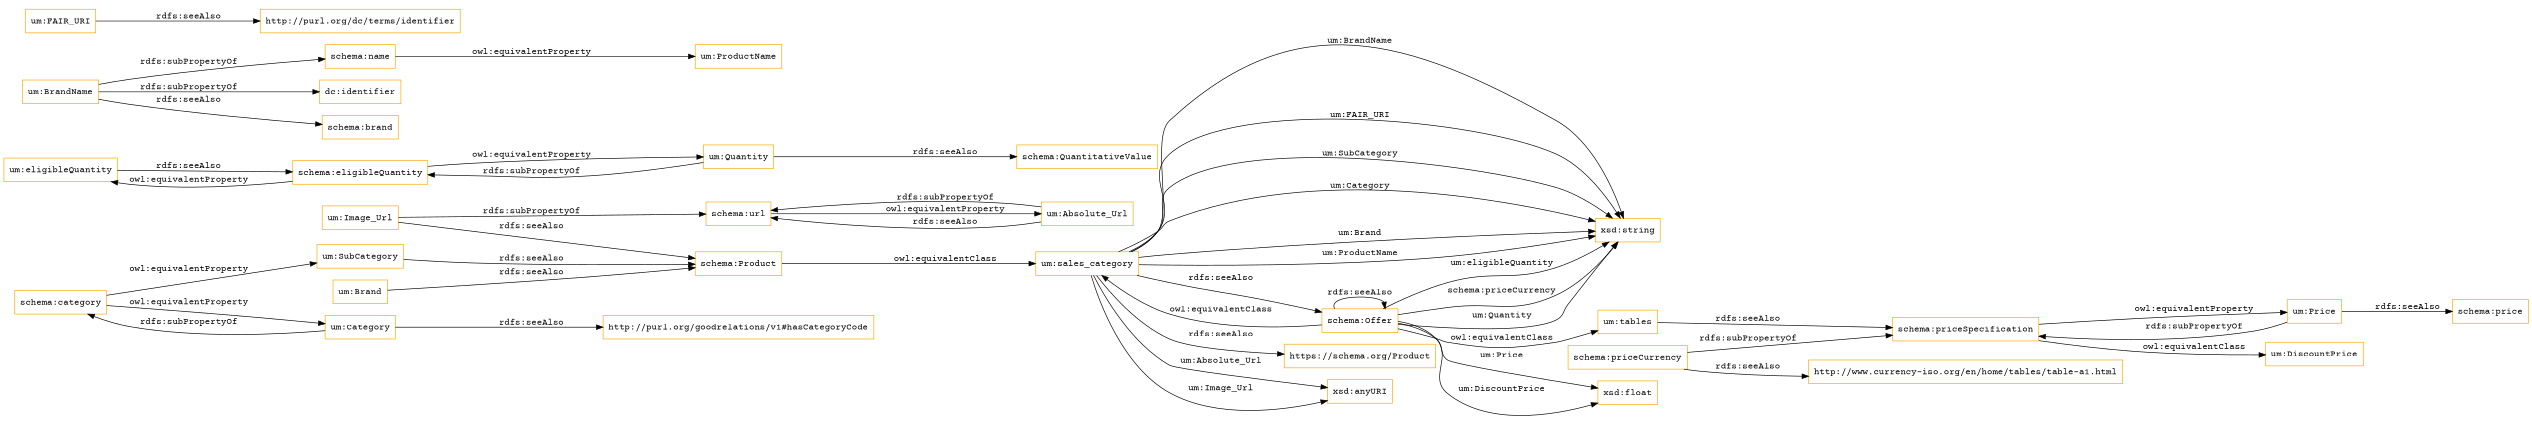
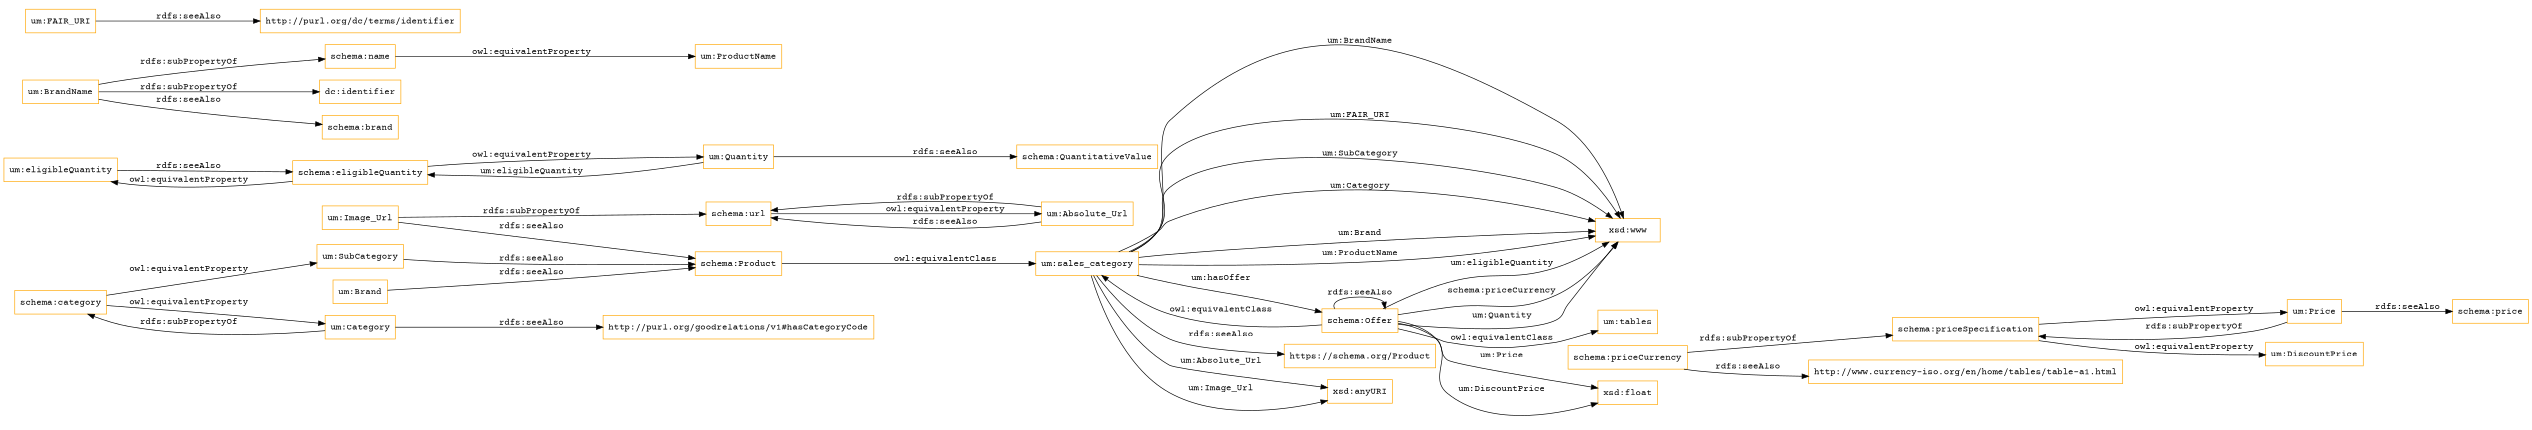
  digraph {
    fontname="Courier Prime"
    rankdir=LR
    node [color=orange fontname="Courier Prime" shape=rectangle]
    edge [fontname="Courier Prime"]
    n1 [label="um:sales_category"]
    "schema:Offer"
    "https://schema.org/Product"
-   "xsd:string"
+   "xsd:string" [label="xsd:www"]
    "xsd:anyURI"
    n6 [label="um:tables"]
    "xsd:float"
    "schema:priceSpecification"
    "um:Price"
    "um:DiscountPrice"
    "schema:Product"
    "um:eligibleQuantity"
    "schema:eligibleQuantity"
    "um:Quantity"
    "schema:QuantitativeValue"
    "schema:price"
    "schema:name"
    "um:ProductName"
    "um:Image_Url"
    "schema:url"
    "um:Absolute_Url"
    "um:FAIR_URI"
    "http://purl.org/dc/terms/identifier"
    "um:Category"
    "http://purl.org/goodrelations/v1#hasCategoryCode"
    "schema:category"
    "um:SubCategory"
    "schema:priceCurrency"
    "http://www.currency-iso.org/en/home/tables/table-a1.html"
    "um:BrandName"
    "dc:identifier"
    "schema:brand"
    "um:Brand"
-   n1 -> "schema:Offer" [label="rdfs:seeAlso"]
+   n1 -> "schema:Offer" [label="um:hasOffer"]
    n1 -> "https://schema.org/Product" [label="rdfs:seeAlso"]
    n1 -> "xsd:string" [label="um:BrandName"]
    n1 -> "xsd:string" [label="um:FAIR_URI"]
    n1 -> "xsd:string" [label="um:SubCategory"]
    n1 -> "xsd:string" [label="um:Category"]
    n1 -> "xsd:string" [label="um:Brand"]
    n1 -> "xsd:string" [label="um:ProductName"]
    n1 -> "xsd:anyURI" [label="um:Absolute_Url"]
    n1 -> "xsd:anyURI" [label="um:Image_Url"]
    "schema:Offer" -> n1 [label="owl:equivalentClass"]
    "schema:Offer" -> "schema:Offer" [label="rdfs:seeAlso"]
    "schema:Offer" -> "xsd:string" [label="um:eligibleQuantity"]
    "schema:Offer" -> "xsd:string" [label="schema:priceCurrency"]
    "schema:Offer" -> "xsd:string" [label="um:Quantity"]
    "schema:Offer" -> n6 [label="owl:equivalentClass"]
    "schema:Offer" -> "xsd:float" [label="um:Price"]
    "schema:Offer" -> "xsd:float" [label="um:DiscountPrice"]
-   n6 -> "schema:priceSpecification" [label="rdfs:seeAlso"]
    "schema:priceSpecification" -> "um:Price" [label="owl:equivalentProperty"]
-   "schema:priceSpecification" -> "um:DiscountPrice" [label="owl:equivalentClass"]
+   "schema:priceSpecification" -> "um:DiscountPrice" [label="owl:equivalentProperty"]
    "um:Price" -> "schema:priceSpecification" [label="rdfs:subPropertyOf"]
    "um:Price" -> "schema:price" [label="rdfs:seeAlso"]
    "schema:Product" -> n1 [label="owl:equivalentClass"]
    "um:eligibleQuantity" -> "schema:eligibleQuantity" [label="rdfs:seeAlso"]
    "schema:eligibleQuantity" -> "um:eligibleQuantity" [label="owl:equivalentProperty"]
    "schema:eligibleQuantity" -> "um:Quantity" [label="owl:equivalentProperty"]
-   "um:Quantity" -> "schema:eligibleQuantity" [label="rdfs:subPropertyOf"]
+   "um:Quantity" -> "schema:eligibleQuantity" [label="um:eligibleQuantity"]
    "um:Quantity" -> "schema:QuantitativeValue" [label="rdfs:seeAlso"]
    "schema:name" -> "um:ProductName" [label="owl:equivalentProperty"]
    "um:Image_Url" -> "schema:Product" [label="rdfs:seeAlso"]
    "um:Image_Url" -> "schema:url" [label="rdfs:subPropertyOf"]
    "schema:url" -> "um:Absolute_Url" [label="owl:equivalentProperty"]
    "um:Absolute_Url" -> "schema:url" [label="rdfs:seeAlso"]
    "um:Absolute_Url" -> "schema:url" [label="rdfs:subPropertyOf"]
    "um:FAIR_URI" -> "http://purl.org/dc/terms/identifier" [label="rdfs:seeAlso"]
    "um:Category" -> "http://purl.org/goodrelations/v1#hasCategoryCode" [label="rdfs:seeAlso"]
    "um:Category" -> "schema:category" [label="rdfs:subPropertyOf"]
    "schema:category" -> "um:Category" [label="owl:equivalentProperty"]
    "schema:category" -> "um:SubCategory" [label="owl:equivalentProperty"]
    "um:SubCategory" -> "schema:Product" [label="rdfs:seeAlso"]
    "schema:priceCurrency" -> "schema:priceSpecification" [label="rdfs:subPropertyOf"]
    "schema:priceCurrency" -> "http://www.currency-iso.org/en/home/tables/table-a1.html" [label="rdfs:seeAlso"]
    "um:BrandName" -> "schema:name" [label="rdfs:subPropertyOf"]
    "um:BrandName" -> "dc:identifier" [label="rdfs:subPropertyOf"]
    "um:BrandName" -> "schema:brand" [label="rdfs:seeAlso"]
    "um:Brand" -> "schema:Product" [label="rdfs:seeAlso"]
  }
